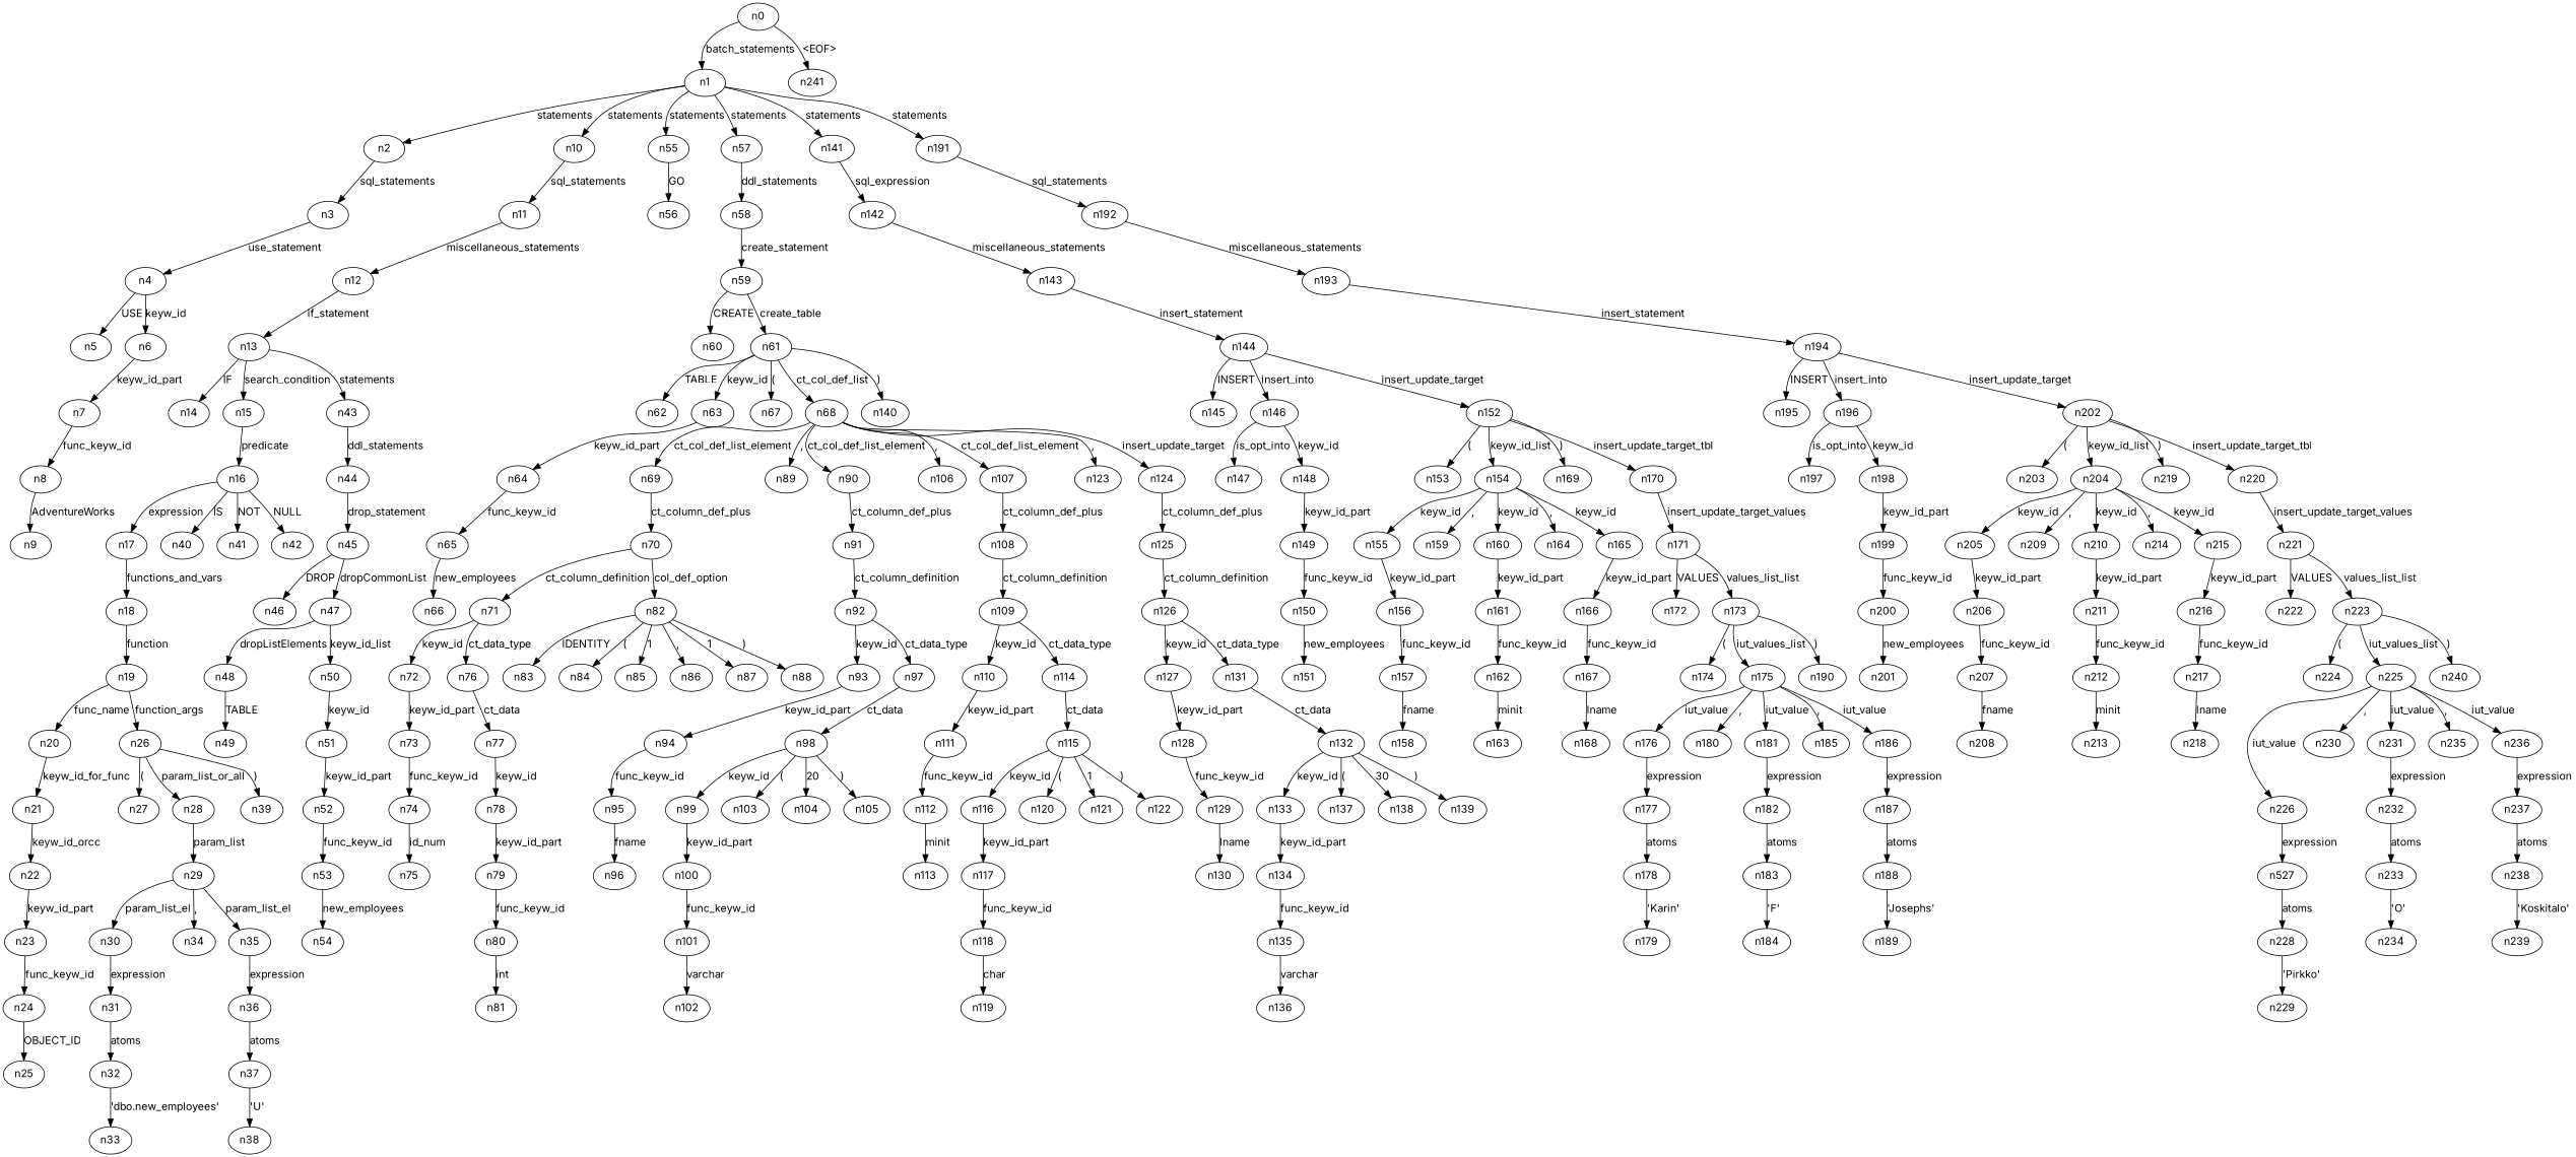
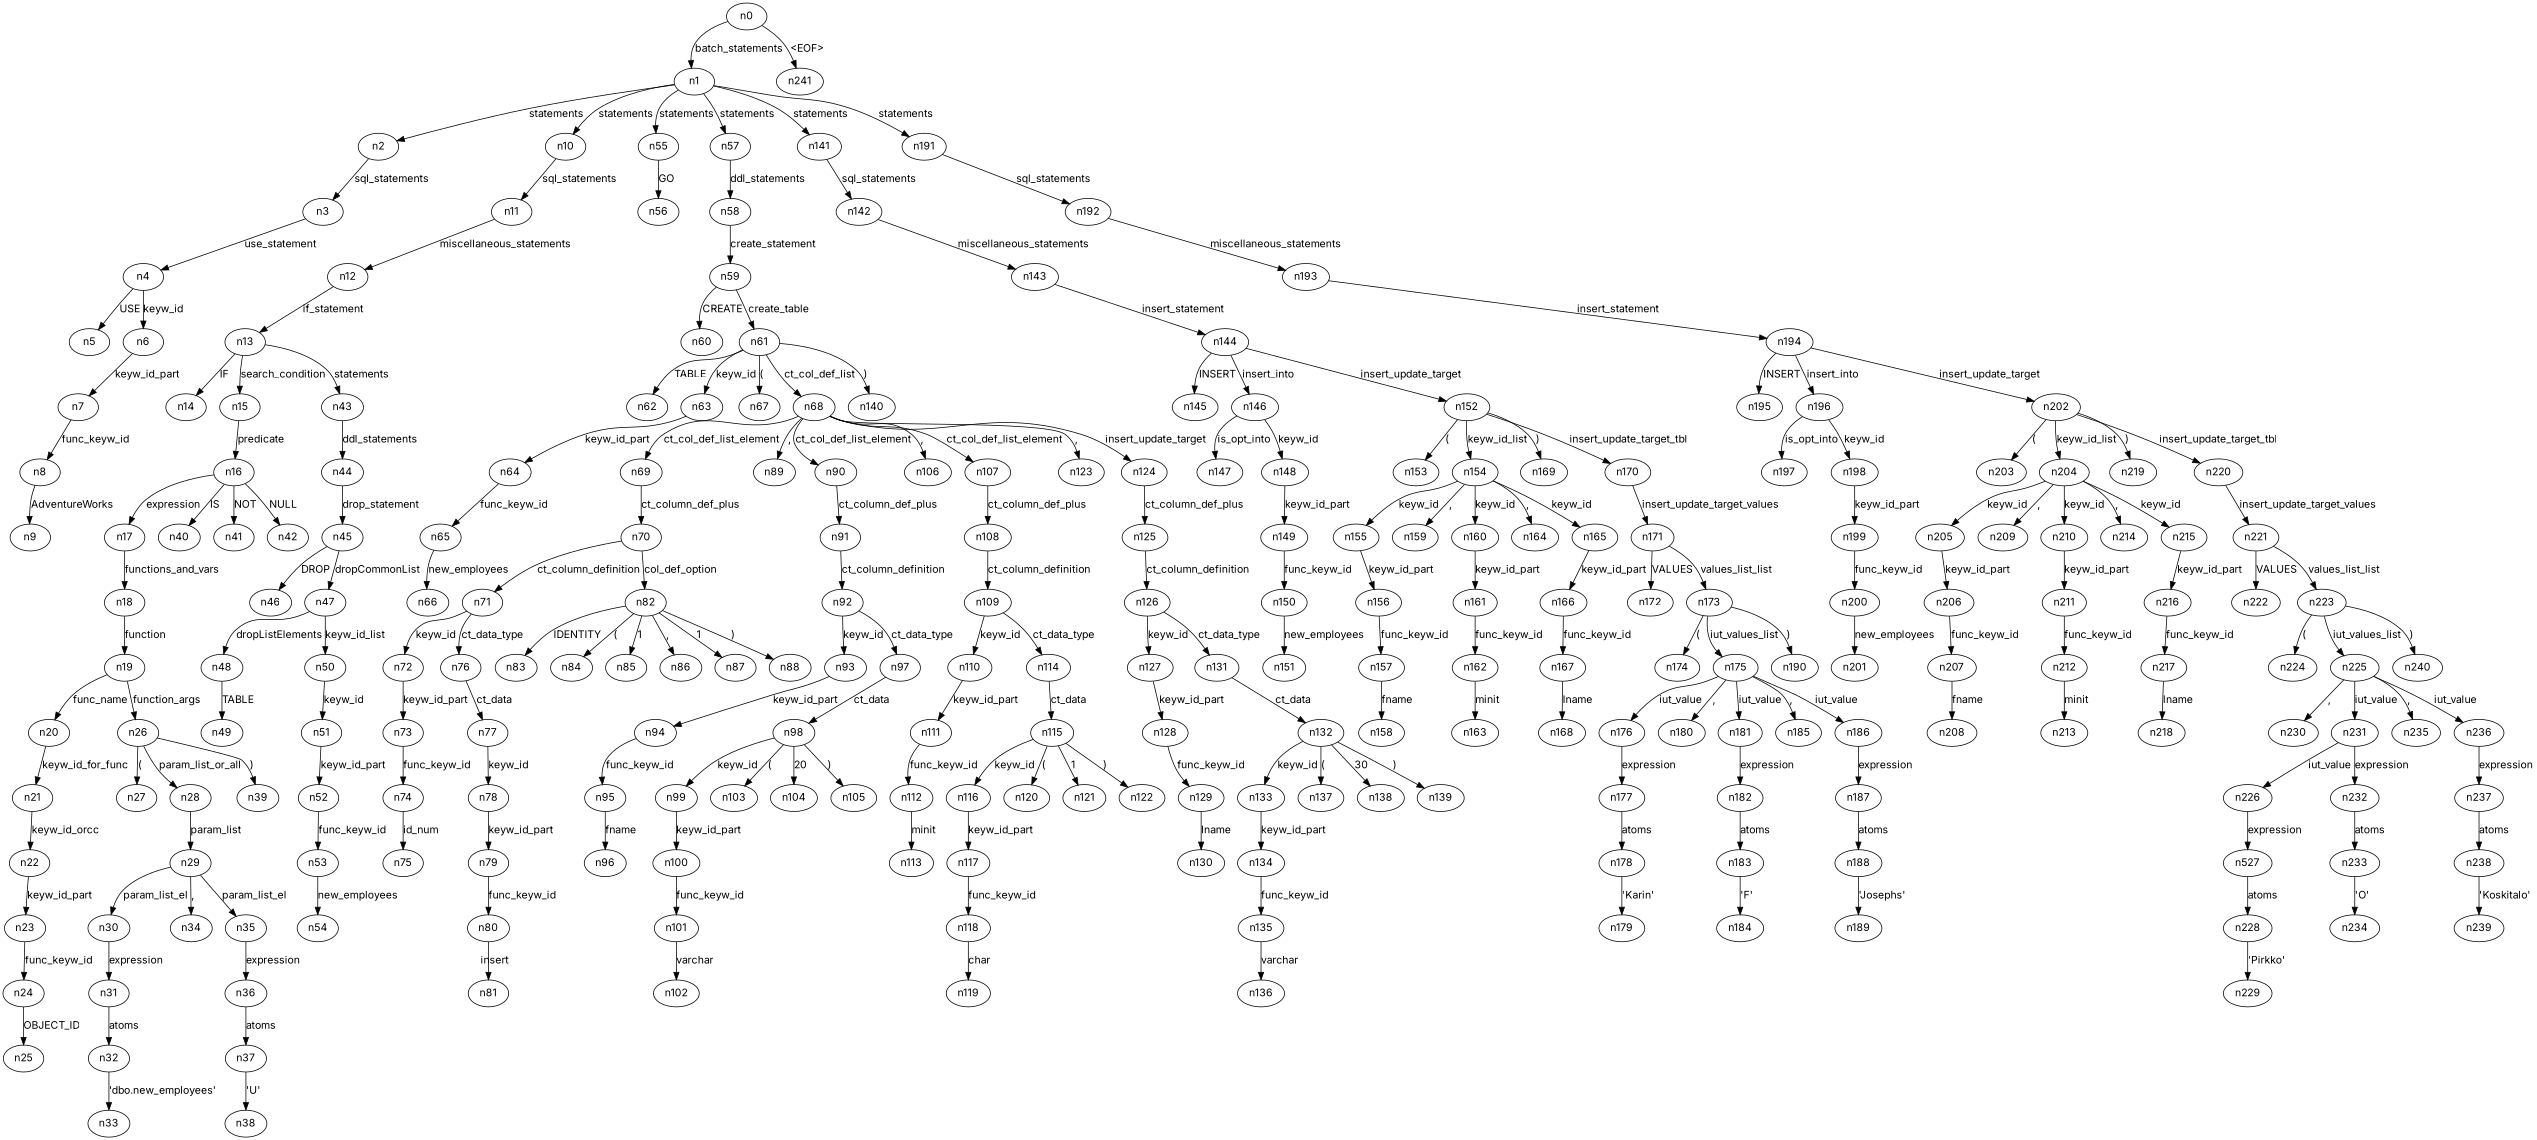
  digraph {
    fontname=Inter
    node [fontname=Inter]
    edge [fontname=Inter]
    n0
    n1
    n241
    n2
    n10
    n55
    n57
    n141
    n191
    n3
    n11
    n56
    n58
    n142
    n192
    n4
    n5
    n6
    n7
    n8
    n9
    n12
    n13
    n14
    n15
    n43
    n16
    n44
    n17
    n40
    n41
    n42
    n18
    n19
    n20
    n26
    n21
    n27
    n28
    n39
    n22
    n23
    n24
    n25
    n29
    n30
    n34
    n35
    n31
    n36
    n32
    n33
    n37
    n38
    n45
    n46
    n47
    n48
    n50
    n49
    n51
    n52
    n53
    n54
    n59
    n60
    n61
    n62
    n63
    n67
    n68
    n140
    n64
    n69
    n89
    n90
    n106
    n107
    n123
    n124
    n65
    n66
    n70
    n91
    n108
    n125
    n71
    n82
    n72
    n76
    n83
    n84
    n85
    n86
    n87
    n88
    n73
    n77
    n74
    n75
    n78
    n79
    n80
    n81
    n92
    n93
    n97
    n94
    n98
    n95
    n96
    n99
    n103
    n104
    n105
    n100
    n101
    n102
    n109
    n110
    n114
    n111
    n115
    n112
    n113
    n116
    n120
    n121
    n122
    n117
    n118
    n119
    n126
    n127
    n131
    n128
    n132
    n129
    n130
    n133
    n137
    n138
    n139
    n134
    n135
    n136
    n143
    n144
    n145
    n146
    n152
    n147
    n148
    n153
    n154
    n169
    n170
    n149
    n150
    n151
    n155
    n159
    n160
    n164
    n165
    n171
    n156
    n161
    n166
    n157
    n158
    n162
    n163
    n167
    n168
    n172
    n173
    n174
    n175
    n190
    n176
    n180
    n181
    n185
    n186
    n177
    n182
    n187
    n178
    n179
    n183
    n184
    n188
    n189
    n193
    n194
    n195
    n196
    n202
    n197
    n198
    n203
    n204
    n219
    n220
    n199
    n200
    n201
    n205
    n209
    n210
    n214
    n215
    n221
    n206
    n211
    n216
    n207
    n208
    n212
    n213
    n217
    n218
    n222
    n223
    n224
    n225
    n240
    n226
    n230
    n231
    n235
    n236
    n227 [label=n527]
    n232
    n237
    n228
    n229
    n233
    n234
    n238
    n239
    n0 -> n1 [label=batch_statements]
    n0 -> n241 [label="<EOF>"]
    n1 -> n2 [label=statements]
    n1 -> n10 [label=statements]
    n1 -> n55 [label=statements]
    n1 -> n57 [label=statements]
    n1 -> n141 [label=statements]
    n1 -> n191 [label=statements]
    n2 -> n3 [label=sql_statements]
    n10 -> n11 [label=sql_statements]
    n55 -> n56 [label=GO]
    n57 -> n58 [label=ddl_statements]
-   n141 -> n142 [label=sql_expression]
+   n141 -> n142 [label=sql_statements]
    n191 -> n192 [label=sql_statements]
    n3 -> n4 [label=use_statement]
    n11 -> n12 [label=miscellaneous_statements]
    n58 -> n59 [label=create_statement]
    n142 -> n143 [label=miscellaneous_statements]
    n192 -> n193 [label=miscellaneous_statements]
    n4 -> n5 [label=USE]
    n4 -> n6 [label=keyw_id]
    n6 -> n7 [label=keyw_id_part]
    n7 -> n8 [label=func_keyw_id]
    n8 -> n9 [label=AdventureWorks]
    n12 -> n13 [label=if_statement]
    n13 -> n14 [label=IF]
    n13 -> n15 [label=search_condition]
    n13 -> n43 [label=statements]
    n15 -> n16 [label=predicate]
    n43 -> n44 [label=ddl_statements]
    n16 -> n17 [label=expression]
    n16 -> n40 [label=IS]
    n16 -> n41 [label=NOT]
    n16 -> n42 [label=NULL]
    n44 -> n45 [label=drop_statement]
    n17 -> n18 [label=functions_and_vars]
    n18 -> n19 [label=function]
    n19 -> n20 [label=func_name]
    n19 -> n26 [label=function_args]
    n20 -> n21 [label=keyw_id_for_func]
    n26 -> n27 [label="("]
    n26 -> n28 [label=param_list_or_all]
    n26 -> n39 [label=")"]
    n21 -> n22 [label=keyw_id_orcc]
    n28 -> n29 [label=param_list]
    n22 -> n23 [label=keyw_id_part]
    n23 -> n24 [label=func_keyw_id]
    n24 -> n25 [label=OBJECT_ID]
    n29 -> n30 [label=param_list_el]
    n29 -> n34 [label=","]
    n29 -> n35 [label=param_list_el]
    n30 -> n31 [label=expression]
    n35 -> n36 [label=expression]
    n31 -> n32 [label=atoms]
    n36 -> n37 [label=atoms]
    n32 -> n33 [label="'dbo.new_employees'"]
    n37 -> n38 [label="'U'"]
    n45 -> n46 [label=DROP]
    n45 -> n47 [label=dropCommonList]
    n47 -> n48 [label=dropListElements]
    n47 -> n50 [label=keyw_id_list]
    n48 -> n49 [label=TABLE]
    n50 -> n51 [label=keyw_id]
    n51 -> n52 [label=keyw_id_part]
    n52 -> n53 [label=func_keyw_id]
    n53 -> n54 [label=new_employees]
    n59 -> n60 [label=CREATE]
    n59 -> n61 [label=create_table]
    n61 -> n62 [label=TABLE]
    n61 -> n63 [label=keyw_id]
    n61 -> n67 [label="("]
    n61 -> n68 [label=ct_col_def_list]
    n61 -> n140 [label=")"]
    n63 -> n64 [label=keyw_id_part]
    n68 -> n69 [label=ct_col_def_list_element]
    n68 -> n89 [label=","]
    n68 -> n90 [label=ct_col_def_list_element]
    n68 -> n106 [label=","]
    n68 -> n107 [label=ct_col_def_list_element]
    n68 -> n123 [label=","]
    n68 -> n124 [label=insert_update_target]
    n64 -> n65 [label=func_keyw_id]
    n69 -> n70 [label=ct_column_def_plus]
    n90 -> n91 [label=ct_column_def_plus]
    n107 -> n108 [label=ct_column_def_plus]
    n124 -> n125 [label=ct_column_def_plus]
    n65 -> n66 [label=new_employees]
    n70 -> n71 [label=ct_column_definition]
    n70 -> n82 [label=col_def_option]
    n91 -> n92 [label=ct_column_definition]
    n108 -> n109 [label=ct_column_definition]
    n125 -> n126 [label=ct_column_definition]
    n71 -> n72 [label=keyw_id]
    n71 -> n76 [label=ct_data_type]
    n82 -> n83 [label=IDENTITY]
    n82 -> n84 [label="("]
    n82 -> n85 [label=1]
    n82 -> n86 [label=","]
    n82 -> n87 [label=1]
    n82 -> n88 [label=")"]
    n72 -> n73 [label=keyw_id_part]
    n76 -> n77 [label=ct_data]
    n73 -> n74 [label=func_keyw_id]
    n77 -> n78 [label=keyw_id]
    n74 -> n75 [label=id_num]
    n78 -> n79 [label=keyw_id_part]
    n79 -> n80 [label=func_keyw_id]
-   n80 -> n81 [label=int]
+   n80 -> n81 [label=insert]
    n92 -> n93 [label=keyw_id]
    n92 -> n97 [label=ct_data_type]
    n93 -> n94 [label=keyw_id_part]
    n97 -> n98 [label=ct_data]
    n94 -> n95 [label=func_keyw_id]
    n98 -> n99 [label=keyw_id]
    n98 -> n103 [label="("]
    n98 -> n104 [label=20]
    n98 -> n105 [label=")"]
    n95 -> n96 [label=fname]
    n99 -> n100 [label=keyw_id_part]
    n100 -> n101 [label=func_keyw_id]
    n101 -> n102 [label=varchar]
    n109 -> n110 [label=keyw_id]
    n109 -> n114 [label=ct_data_type]
    n110 -> n111 [label=keyw_id_part]
    n114 -> n115 [label=ct_data]
    n111 -> n112 [label=func_keyw_id]
    n115 -> n116 [label=keyw_id]
    n115 -> n120 [label="("]
    n115 -> n121 [label=1]
    n115 -> n122 [label=")"]
    n112 -> n113 [label=minit]
    n116 -> n117 [label=keyw_id_part]
    n117 -> n118 [label=func_keyw_id]
    n118 -> n119 [label=char]
    n126 -> n127 [label=keyw_id]
    n126 -> n131 [label=ct_data_type]
    n127 -> n128 [label=keyw_id_part]
    n131 -> n132 [label=ct_data]
    n128 -> n129 [label=func_keyw_id]
    n132 -> n133 [label=keyw_id]
    n132 -> n137 [label="("]
    n132 -> n138 [label=30]
    n132 -> n139 [label=")"]
    n129 -> n130 [label=lname]
    n133 -> n134 [label=keyw_id_part]
    n134 -> n135 [label=func_keyw_id]
    n135 -> n136 [label=varchar]
    n143 -> n144 [label=insert_statement]
    n144 -> n145 [label=INSERT]
    n144 -> n146 [label=insert_into]
    n144 -> n152 [label=insert_update_target]
    n146 -> n147 [label=is_opt_into]
    n146 -> n148 [label=keyw_id]
    n152 -> n153 [label="("]
    n152 -> n154 [label=keyw_id_list]
    n152 -> n169 [label=")"]
    n152 -> n170 [label=insert_update_target_tbl]
    n148 -> n149 [label=keyw_id_part]
    n154 -> n155 [label=keyw_id]
    n154 -> n159 [label=","]
    n154 -> n160 [label=keyw_id]
    n154 -> n164 [label=","]
    n154 -> n165 [label=keyw_id]
    n170 -> n171 [label=insert_update_target_values]
    n149 -> n150 [label=func_keyw_id]
    n150 -> n151 [label=new_employees]
    n155 -> n156 [label=keyw_id_part]
    n160 -> n161 [label=keyw_id_part]
    n165 -> n166 [label=keyw_id_part]
    n171 -> n172 [label=VALUES]
    n171 -> n173 [label=values_list_list]
    n156 -> n157 [label=func_keyw_id]
    n161 -> n162 [label=func_keyw_id]
    n166 -> n167 [label=func_keyw_id]
    n157 -> n158 [label=fname]
    n162 -> n163 [label=minit]
    n167 -> n168 [label=lname]
    n173 -> n174 [label="("]
    n173 -> n175 [label=iut_values_list]
    n173 -> n190 [label=")"]
    n175 -> n176 [label=iut_value]
    n175 -> n180 [label=","]
    n175 -> n181 [label=iut_value]
    n175 -> n185 [label=","]
    n175 -> n186 [label=iut_value]
    n176 -> n177 [label=expression]
    n181 -> n182 [label=expression]
    n186 -> n187 [label=expression]
    n177 -> n178 [label=atoms]
    n182 -> n183 [label=atoms]
    n187 -> n188 [label=atoms]
    n178 -> n179 [label="'Karin'"]
    n183 -> n184 [label="'F'"]
    n188 -> n189 [label="'Josephs'"]
    n193 -> n194 [label=insert_statement]
    n194 -> n195 [label=INSERT]
    n194 -> n196 [label=insert_into]
    n194 -> n202 [label=insert_update_target]
    n196 -> n197 [label=is_opt_into]
    n196 -> n198 [label=keyw_id]
    n202 -> n203 [label="("]
    n202 -> n204 [label=keyw_id_list]
    n202 -> n219 [label=")"]
    n202 -> n220 [label=insert_update_target_tbl]
    n198 -> n199 [label=keyw_id_part]
    n204 -> n205 [label=keyw_id]
    n204 -> n209 [label=","]
    n204 -> n210 [label=keyw_id]
    n204 -> n214 [label=","]
    n204 -> n215 [label=keyw_id]
    n220 -> n221 [label=insert_update_target_values]
    n199 -> n200 [label=func_keyw_id]
    n200 -> n201 [label=new_employees]
    n205 -> n206 [label=keyw_id_part]
    n210 -> n211 [label=keyw_id_part]
    n215 -> n216 [label=keyw_id_part]
    n221 -> n222 [label=VALUES]
    n221 -> n223 [label=values_list_list]
    n206 -> n207 [label=func_keyw_id]
    n211 -> n212 [label=func_keyw_id]
    n216 -> n217 [label=func_keyw_id]
    n207 -> n208 [label=fname]
    n212 -> n213 [label=minit]
    n217 -> n218 [label=lname]
    n223 -> n224 [label="("]
    n223 -> n225 [label=iut_values_list]
    n223 -> n240 [label=")"]
-   n225 -> n226 [label=iut_value]
+   n231 -> n226 [label=iut_value]
    n225 -> n230 [label=","]
    n225 -> n231 [label=iut_value]
    n225 -> n235 [label=","]
    n225 -> n236 [label=iut_value]
    n226 -> n227 [label=expression]
    n231 -> n232 [label=expression]
    n236 -> n237 [label=expression]
    n227 -> n228 [label=atoms]
    n232 -> n233 [label=atoms]
    n237 -> n238 [label=atoms]
    n228 -> n229 [label="'Pirkko'"]
    n233 -> n234 [label="'O'"]
    n238 -> n239 [label="'Koskitalo'"]
  }
